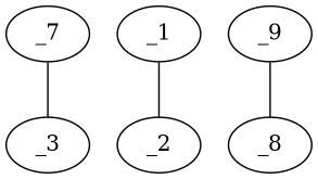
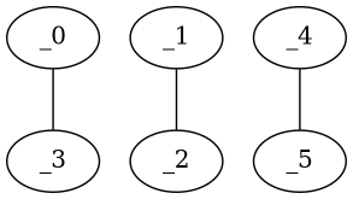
  graph {
-   _0 [x=2.52343 y=2.18498 label=_7]
+   _0 [x=2.52343 y=2.18498]
    _3 [x=0.73 y=2.73]
    _1 [x=2.27504 y=0.348234]
    _2 [x=1.12737 y=0.303045]
-   _4 [x=0.6 y=1.74 label=_9]
-   _5 [x=1.46706 y=2.09601 label=_8]
+   _4 [x=0.6 y=1.74]
+   _5 [x=1.46706 y=2.09601]
    _0 -- _3
    _1 -- _2
    _4 -- _5
  }
